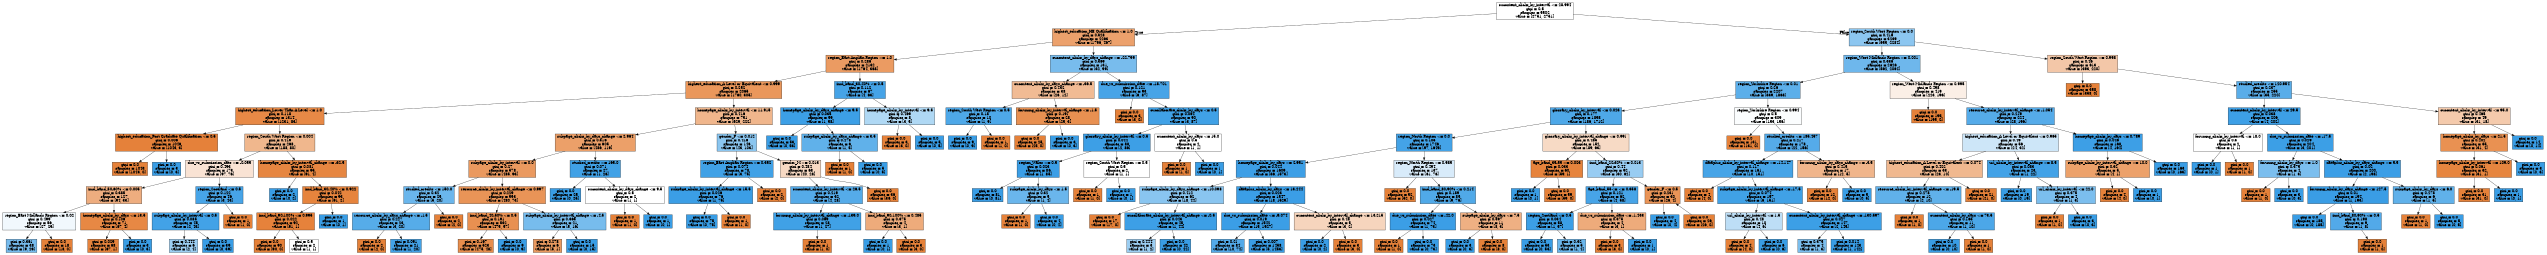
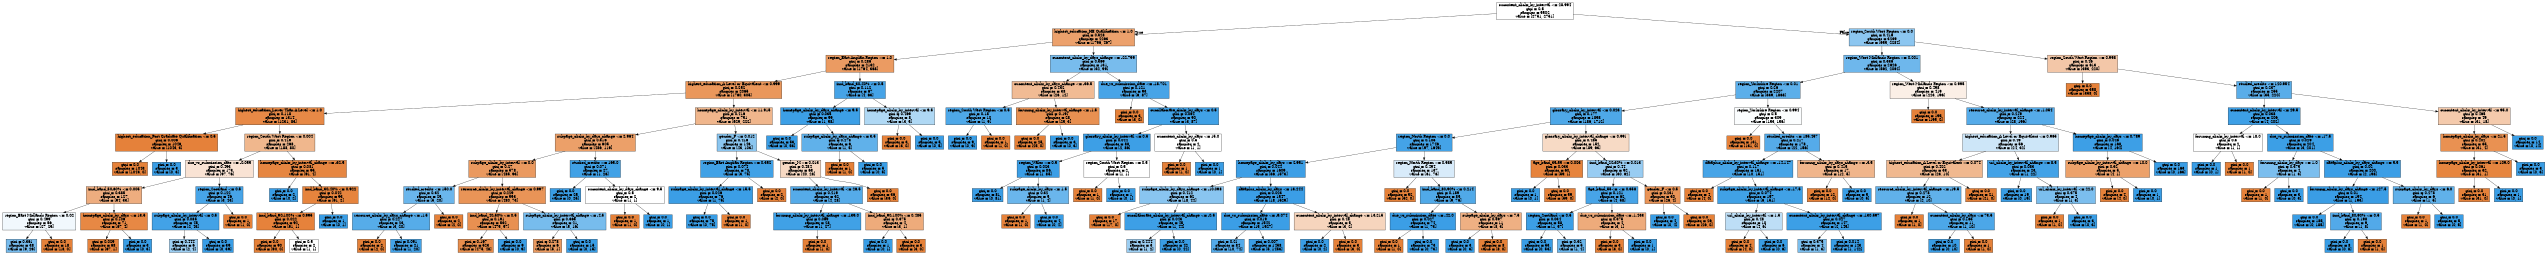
  digraph {
    node [color=black fillcolor="#e58139ff" shape=box style=filled]
    n1 [fillcolor="#e5813900" label="oucontent_clicks_by_interval <= 28.994\ngini = 0.5\nsamples = 5502\nvalue = [2751, 2751]"]
    n2 [fillcolor="#e58139bd" label="highest_education_HE Qualification <= 1.0\ngini = 0.328\nsamples = 2263\nvalue = [1796, 467]"]
    n3 [fillcolor="#399de594" label="region_South West Region <= 0.0\ngini = 0.416\nsamples = 3239\nvalue = [955, 2284]"]
    n4 [fillcolor="#e58139ca" label="region_East Anglian Region <= 1.0\ngini = 0.286\nsamples = 2132\nvalue = [1764, 368]"]
    n5 [fillcolor="#399de5ad" label="oucontent_clicks_by_days_change <= -22.799\ngini = 0.369\nsamples = 131\nvalue = [32, 99]"]
    n6 [fillcolor="#399de5ba" label="region_West Midlands Region <= 0.001\ngini = 0.336\nsamples = 2626\nvalue = [562, 2064]"]
    n7 [fillcolor="#e5813970" label="region_South West Region <= 0.998\ngini = 0.46\nsamples = 613\nvalue = [393, 220]"]
    n8 [fillcolor="#e58139d3" label="highest_education_A Level or Equivalent <= 0.999\ngini = 0.252\nsamples = 2065\nvalue = [1760, 305]"]
    n9 [fillcolor="#399de5ef" label="imd_band_30-40% <= 0.5\ngini = 0.112\nsamples = 67\nvalue = [4, 63]"]
    n10 [fillcolor="#e5813989" label="oucontent_clicks_by_days_change <= -36.5\ngini = 0.432\nsamples = 38\nvalue = [26, 12]"]
    n11 [fillcolor="#399de5ed" label="due_vs_submission_date <= -18.701\ngini = 0.121\nsamples = 93\nvalue = [6, 87]"]
    n12 [fillcolor="#e58139ee" label="highest_education_Lower Than A Level <= 1.0\ngini = 0.118\nsamples = 1314\nvalue = [1231, 83]"]
    n13 [fillcolor="#e5813994" label="homepage_clicks_by_interval <= 11.915\ngini = 0.416\nsamples = 751\nvalue = [529, 222]"]
    n14 [fillcolor="#399de5fb" label="homepage_clicks_by_days_change <= 9.5\ngini = 0.033\nsamples = 59\nvalue = [1, 58]"]
    n15 [fillcolor="#399de566" label="homepage_clicks_by_interval <= 9.5\ngini = 0.469\nsamples = 8\nvalue = [3, 5]"]
    n16 [fillcolor="#e58139fe" label="highest_education_Post Graduate Qualification <= 0.5\ngini = 0.006\nsamples = 1046\nvalue = [1043, 3]"]
    n17 [fillcolor="#e5813992" label="region_South West Region <= 0.004\ngini = 0.419\nsamples = 268\nvalue = [188, 80]"]
    n18 [fillcolor="#e58139c1" label="subpage_clicks_by_days_change <= 2.964\ngini = 0.316\nsamples = 605\nvalue = [486, 119]"]
    n19 [fillcolor="#399de595" label="gender_F <= 0.012\ngini = 0.416\nsamples = 146\nvalue = [43, 103]"]
    n20 [label="gini = 0.0\nsamples = 1043\nvalue = [1043, 0]"]
    n21 [fillcolor="#399de5ff" label="gini = 0.0\nsamples = 3\nvalue = [0, 3]"]
    n22 [fillcolor="#e5813937" label="due_vs_submission_date <= -0.055\ngini = 0.493\nsamples = 173\nvalue = [97, 76]"]
    n23 [fillcolor="#e58139f4" label="homepage_clicks_by_interval_change <= -32.5\ngini = 0.081\nsamples = 95\nvalue = [91, 4]"]
    n24 [fillcolor="#e58139a5" label="imd_band_50-60% <= 0.005\ngini = 0.385\nsamples = 127\nvalue = [94, 33]"]
    n25 [fillcolor="#399de5ed" label="region_Scotland <= 0.5\ngini = 0.122\nsamples = 46\nvalue = [3, 43]"]
    n26 [fillcolor="#399de5ff" label="gini = 0.0\nsamples = 2\nvalue = [0, 2]"]
    n27 [fillcolor="#e58139f9" label="imd_band_30-40% <= 0.922\ngini = 0.042\nsamples = 93\nvalue = [91, 2]"]
    n28 [fillcolor="#399de512" label="region_East Midlands Region <= 0.02\ngini = 0.499\nsamples = 56\nvalue = [27, 29]"]
    n29 [fillcolor="#e58139f0" label="homepage_clicks_by_days <= 13.5\ngini = 0.106\nsamples = 71\nvalue = [67, 4]"]
    n30 [fillcolor="#399de5f3" label="subpage_clicks_by_interval <= 0.5\ngini = 0.085\nsamples = 45\nvalue = [2, 43]"]
    n31 [label="gini = 0.0\nsamples = 1\nvalue = [1, 0]"]
    n32 [fillcolor="#399de5b0" label="gini = 0.361\nsamples = 38\nvalue = [9, 29]"]
    n33 [label="gini = 0.0\nsamples = 18\nvalue = [18, 0]"]
    n34 [fillcolor="#e58139fb" label="gini = 0.029\nsamples = 68\nvalue = [67, 1]"]
    n35 [fillcolor="#399de5ff" label="gini = 0.0\nsamples = 3\nvalue = [0, 3]"]
    n36 [fillcolor="#399de57f" label="gini = 0.444\nsamples = 6\nvalue = [2, 4]"]
    n37 [fillcolor="#399de5ff" label="gini = 0.0\nsamples = 39\nvalue = [0, 39]"]
    n38 [fillcolor="#e58139fc" label="imd_band_90-100% <= 0.995\ngini = 0.022\nsamples = 92\nvalue = [91, 1]"]
    n39 [fillcolor="#399de5ff" label="gini = 0.0\nsamples = 1\nvalue = [0, 1]"]
    n40 [label="gini = 0.0\nsamples = 90\nvalue = [90, 0]"]
    n41 [fillcolor="#e5813900" label="gini = 0.5\nsamples = 2\nvalue = [1, 1]"]
    n42 [fillcolor="#e58139ce" label="subpage_clicks_by_interval <= 0.0\ngini = 0.27\nsamples = 578\nvalue = [485, 93]"]
    n43 [fillcolor="#399de5f5" label="studied_credits <= 165.0\ngini = 0.071\nsamples = 27\nvalue = [1, 26]"]
    n44 [fillcolor="#399de5f5" label="region_East Anglian Region <= 0.352\ngini = 0.074\nsamples = 78\nvalue = [3, 75]"]
    n45 [fillcolor="#e581394d" label="gender_M <= 0.013\ngini = 0.484\nsamples = 68\nvalue = [40, 28]"]
    n46 [fillcolor="#399de5bf" label="studied_credits <= 150.0\ngini = 0.32\nsamples = 25\nvalue = [5, 20]"]
    n47 [fillcolor="#e58139d8" label="resource_clicks_by_interval_change <= 0.997\ngini = 0.229\nsamples = 553\nvalue = [480, 73]"]
    n48 [fillcolor="#399de5ff" label="gini = 0.0\nsamples = 25\nvalue = [0, 25]"]
    n49 [fillcolor="#e5813900" label="oucontent_clicks_by_days_change <= 9.5\ngini = 0.5\nsamples = 2\nvalue = [1, 1]"]
    n50 [fillcolor="#399de5d9" label="resource_clicks_by_days_change <= -1.5\ngini = 0.227\nsamples = 23\nvalue = [3, 20]"]
    n51 [label="gini = 0.0\nsamples = 2\nvalue = [2, 0]"]
    n52 [fillcolor="#e58139e0" label="imd_band_40-50% <= 0.5\ngini = 0.191\nsamples = 532\nvalue = [475, 57]"]
    n53 [fillcolor="#399de5af" label="subpage_clicks_by_interval_change <= -4.5\ngini = 0.363\nsamples = 21\nvalue = [5, 16]"]
    n54 [label="gini = 0.0\nsamples = 2\nvalue = [2, 0]"]
    n55 [fillcolor="#399de5f2" label="gini = 0.091\nsamples = 21\nvalue = [1, 20]"]
    n56 [fillcolor="#e58139e5" label="gini = 0.167\nsamples = 523\nvalue = [475, 48]"]
    n57 [fillcolor="#399de5ff" label="gini = 0.0\nsamples = 9\nvalue = [0, 9]"]
    n58 [fillcolor="#e58139cc" label="gini = 0.278\nsamples = 6\nvalue = [5, 1]"]
    n59 [fillcolor="#399de5ff" label="gini = 0.0\nsamples = 15\nvalue = [0, 15]"]
    n60 [label="gini = 0.0\nsamples = 1\nvalue = [1, 0]"]
    n61 [fillcolor="#399de5ff" label="gini = 0.0\nsamples = 1\nvalue = [0, 1]"]
    n62 [fillcolor="#399de5fc" label="subpage_clicks_by_interval_change <= 15.5\ngini = 0.026\nsamples = 76\nvalue = [1, 75]"]
    n63 [label="gini = 0.0\nsamples = 2\nvalue = [2, 0]"]
    n64 [fillcolor="#399de5db" label="oucontent_clicks_by_interval <= 26.5\ngini = 0.219\nsamples = 32\nvalue = [4, 28]"]
    n65 [label="gini = 0.0\nsamples = 36\nvalue = [36, 0]"]
    n66 [fillcolor="#399de5ff" label="gini = 0.0\nsamples = 75\nvalue = [0, 75]"]
    n67 [label="gini = 0.0\nsamples = 1\nvalue = [1, 0]"]
    n68 [fillcolor="#399de5f6" label="forumng_clicks_by_interval_change <= -139.0\ngini = 0.069\nsamples = 28\nvalue = [1, 27]"]
    n69 [fillcolor="#e58139aa" label="imd_band_90-100% <= 0.485\ngini = 0.375\nsamples = 4\nvalue = [3, 1]"]
    n70 [label="gini = 0.0\nsamples = 1\nvalue = [1, 0]"]
    n71 [fillcolor="#399de5ff" label="gini = 0.0\nsamples = 1\nvalue = [0, 1]"]
    n72 [label="gini = 0.0\nsamples = 3\nvalue = [3, 0]"]
    n73 [fillcolor="#399de5ff" label="gini = 0.0\nsamples = 53\nvalue = [0, 53]"]
    n74 [fillcolor="#399de5cc" label="subpage_clicks_by_days_change <= 3.5\ngini = 0.278\nsamples = 6\nvalue = [1, 5]"]
    n75 [label="gini = 0.0\nsamples = 3\nvalue = [3, 0]"]
    n76 [fillcolor="#399de5ff" label="gini = 0.0\nsamples = 5\nvalue = [0, 5]"]
    n77 [label="gini = 0.0\nsamples = 1\nvalue = [1, 0]"]
    n78 [fillcolor="#399de5ff" label="gini = 0.0\nsamples = 5\nvalue = [0, 5]"]
    n79 [fillcolor="#399de5e3" label="region_South West Region <= 0.5\ngini = 0.18\nsamples = 10\nvalue = [1, 9]"]
    n80 [fillcolor="#e58139e0" label="forumng_clicks_by_interval_change <= -1.5\ngini = 0.191\nsamples = 28\nvalue = [25, 3]"]
    n81 [label="gini = 0.0\nsamples = 3\nvalue = [3, 0]"]
    n82 [fillcolor="#399de5f6" label="oucollaborate_clicks_by_days <= 0.5\ngini = 0.064\nsamples = 90\nvalue = [3, 87]"]
    n83 [fillcolor="#399de5ff" label="gini = 0.0\nsamples = 9\nvalue = [0, 9]"]
    n84 [label="gini = 0.0\nsamples = 1\nvalue = [1, 0]"]
    n85 [label="gini = 0.0\nsamples = 25\nvalue = [25, 0]"]
    n86 [fillcolor="#399de5ff" label="gini = 0.0\nsamples = 3\nvalue = [0, 3]"]
    n87 [fillcolor="#399de5f9" label="glossary_clicks_by_interval <= 0.5\ngini = 0.044\nsamples = 88\nvalue = [2, 86]"]
    n88 [fillcolor="#e5813900" label="oucontent_clicks_by_days <= 15.0\ngini = 0.5\nsamples = 2\nvalue = [1, 1]"]
    n89 [fillcolor="#399de5fc" label="region_Wales <= 0.5\ngini = 0.023\nsamples = 86\nvalue = [1, 85]"]
    n90 [fillcolor="#e5813900" label="region_South West Region <= 0.5\ngini = 0.5\nsamples = 2\nvalue = [1, 1]"]
    n91 [label="gini = 0.0\nsamples = 1\nvalue = [1, 0]"]
    n92 [fillcolor="#399de5ff" label="gini = 0.0\nsamples = 1\nvalue = [0, 1]"]
    n93 [fillcolor="#399de5ff" label="gini = 0.0\nsamples = 81\nvalue = [0, 81]"]
    n94 [fillcolor="#399de5bf" label="subpage_clicks_by_days <= 1.5\ngini = 0.32\nsamples = 5\nvalue = [1, 4]"]
    n95 [label="gini = 0.0\nsamples = 1\nvalue = [1, 0]"]
    n96 [fillcolor="#399de5ff" label="gini = 0.0\nsamples = 1\nvalue = [0, 1]"]
    n97 [label="gini = 0.0\nsamples = 1\nvalue = [1, 0]"]
    n98 [fillcolor="#399de5ff" label="gini = 0.0\nsamples = 4\nvalue = [0, 4]"]
    n99 [fillcolor="#399de5d1" label="region_Yorkshire Region <= 0.01\ngini = 0.26\nsamples = 2207\nvalue = [339, 1868]"]
    n100 [fillcolor="#e581391f" label="region_West Midlands Region <= 0.995\ngini = 0.498\nsamples = 419\nvalue = [223, 196]"]
    n101 [label="gini = 0.0\nsamples = 358\nvalue = [358, 0]"]
    n102 [fillcolor="#399de5d6" label="studied_credits <= 120.954\ngini = 0.237\nsamples = 255\nvalue = [35, 220]"]
    n103 [fillcolor="#399de5e3" label="glossary_clicks_by_interval <= 0.023\ngini = 0.177\nsamples = 1898\nvalue = [186, 1712]"]
    n104 [fillcolor="#399de505" label="region_Yorkshire Region <= 0.994\ngini = 0.5\nsamples = 309\nvalue = [153, 156]"]
    n105 [label="gini = 0.0\nsamples = 195\nvalue = [195, 0]"]
    n106 [fillcolor="#399de5db" label="resource_clicks_by_interval_change <= -1.054\ngini = 0.219\nsamples = 224\nvalue = [28, 196]"]
    n107 [fillcolor="#399de5f0" label="region_North Region <= 0.0\ngini = 0.105\nsamples = 1746\nvalue = [97, 1649]"]
    n108 [fillcolor="#e581394a" label="glossary_clicks_by_interval_change <= 0.991\ngini = 0.485\nsamples = 152\nvalue = [89, 63]"]
    n109 [label="gini = 0.0\nsamples = 131\nvalue = [131, 0]"]
    n110 [fillcolor="#399de5db" label="studied_credits <= 185.457\ngini = 0.217\nsamples = 178\nvalue = [22, 156]"]
    n111 [fillcolor="#399de5f9" label="homepage_clicks_by_days <= 2.951\ngini = 0.044\nsamples = 1609\nvalue = [36, 1573]"]
    n112 [fillcolor="#399de532" label="region_North Region <= 0.985\ngini = 0.494\nsamples = 137\nvalue = [61, 76]"]
    n113 [fillcolor="#e58139fb" label="age_band_35-55 <= 0.023\ngini = 0.033\nsamples = 60\nvalue = [59, 1]"]
    n114 [fillcolor="#399de584" label="imd_band_20-30% <= 0.013\ngini = 0.44\nsamples = 92\nvalue = [30, 62]"]
    n115 [fillcolor="#399de597" label="subpage_clicks_by_days_change <= -10.098\ngini = 0.412\nsamples = 62\nvalue = [18, 44]"]
    n116 [fillcolor="#399de5fc" label="dataplus_clicks_by_days <= 13.244\ngini = 0.023\nsamples = 1547\nvalue = [18, 1529]"]
    n117 [label="gini = 0.0\nsamples = 52\nvalue = [52, 0]"]
    n118 [fillcolor="#399de5e1" label="imd_band_80-90% <= 0.214\ngini = 0.189\nsamples = 85\nvalue = [9, 76]"]
    n119 [label="gini = 0.0\nsamples = 17\nvalue = [17, 0]"]
    n120 [fillcolor="#399de5f9" label="oucollaborate_clicks_by_interval_change <= -0.5\ngini = 0.043\nsamples = 45\nvalue = [1, 44]"]
    n121 [fillcolor="#399de5fc" label="due_vs_submission_date <= -9.074\ngini = 0.019\nsamples = 1542\nvalue = [15, 1527]"]
    n122 [fillcolor="#e5813955" label="oucontent_clicks_by_interval_change <= 13.215\ngini = 0.48\nsamples = 5\nvalue = [3, 2]"]
    n123 [fillcolor="#399de57f" label="gini = 0.444\nsamples = 3\nvalue = [1, 2]"]
    n124 [fillcolor="#399de5ff" label="gini = 0.0\nsamples = 42\nvalue = [0, 42]"]
    n125 [fillcolor="#399de5dd" label="gini = 0.21\nsamples = 84\nvalue = [10, 74]"]
    n126 [fillcolor="#399de5fe" label="gini = 0.007\nsamples = 1458\nvalue = [5, 1453]"]
    n127 [fillcolor="#399de5ff" label="gini = 0.0\nsamples = 2\nvalue = [0, 2]"]
    n128 [label="gini = 0.0\nsamples = 3\nvalue = [3, 0]"]
    n129 [fillcolor="#399de5fc" label="due_vs_submission_date <= -42.0\ngini = 0.027\nsamples = 74\nvalue = [1, 73]"]
    n130 [fillcolor="#e581399f" label="subpage_clicks_by_days <= 7.5\ngini = 0.397\nsamples = 11\nvalue = [8, 3]"]
    n131 [label="gini = 0.0\nsamples = 1\nvalue = [1, 0]"]
    n132 [fillcolor="#399de5ff" label="gini = 0.0\nsamples = 73\nvalue = [0, 73]"]
    n133 [fillcolor="#399de5ff" label="gini = 0.0\nsamples = 3\nvalue = [0, 3]"]
    n134 [label="gini = 0.0\nsamples = 8\nvalue = [8, 0]"]
    n135 [fillcolor="#399de5ff" label="gini = 0.0\nsamples = 1\nvalue = [0, 1]"]
    n136 [label="gini = 0.0\nsamples = 59\nvalue = [59, 0]"]
    n137 [fillcolor="#399de5ed" label="age_band_55<= <= 0.358\ngini = 0.121\nsamples = 62\nvalue = [4, 58]"]
    n138 [fillcolor="#e58139d8" label="gender_F <= 0.5\ngini = 0.231\nsamples = 30\nvalue = [26, 4]"]
    n139 [fillcolor="#399de5fb" label="region_Scotland <= 0.5\ngini = 0.034\nsamples = 58\nvalue = [1, 57]"]
    n140 [fillcolor="#e58139aa" label="due_vs_submission_date <= -1.433\ngini = 0.375\nsamples = 4\nvalue = [3, 1]"]
    n141 [fillcolor="#399de5ff" label="gini = 0.0\nsamples = 4\nvalue = [0, 4]"]
    n142 [label="gini = 0.0\nsamples = 26\nvalue = [26, 0]"]
    n143 [fillcolor="#399de5ff" label="gini = 0.0\nsamples = 53\nvalue = [0, 53]"]
    n144 [fillcolor="#399de5bf" label="gini = 0.32\nsamples = 5\nvalue = [1, 4]"]
    n145 [label="gini = 0.0\nsamples = 3\nvalue = [3, 0]"]
    n146 [fillcolor="#399de5ff" label="gini = 0.0\nsamples = 1\nvalue = [0, 1]"]
    n147 [fillcolor="#399de5ee" label="dataplus_clicks_by_interval_change <= -14.147\ngini = 0.117\nsamples = 161\nvalue = [10, 151]"]
    n148 [fillcolor="#e5813995" label="forumng_clicks_by_days_change <= -3.5\ngini = 0.415\nsamples = 17\nvalue = [12, 5]"]
    n149 [label="gini = 0.0\nsamples = 4\nvalue = [4, 0]"]
    n150 [fillcolor="#399de5f5" label="subpage_clicks_by_interval_change <= -17.5\ngini = 0.074\nsamples = 157\nvalue = [6, 151]"]
    n151 [label="gini = 0.0\nsamples = 12\nvalue = [12, 0]"]
    n152 [fillcolor="#399de5ff" label="gini = 0.0\nsamples = 5\nvalue = [0, 5]"]
    n153 [fillcolor="#399de555" label="url_clicks_by_interval <= 1.5\ngini = 0.48\nsamples = 10\nvalue = [4, 6]"]
    n154 [fillcolor="#399de5fb" label="oucontent_clicks_by_interval_change <= -130.597\ngini = 0.027\nsamples = 147\nvalue = [2, 145]"]
    n155 [label="gini = 0.0\nsamples = 4\nvalue = [4, 0]"]
    n156 [fillcolor="#399de5ff" label="gini = 0.0\nsamples = 6\nvalue = [0, 6]"]
    n157 [fillcolor="#399de5aa" label="gini = 0.375\nsamples = 4\nvalue = [1, 3]"]
    n158 [fillcolor="#399de5fd" label="gini = 0.014\nsamples = 143\nvalue = [1, 142]"]
    n159 [fillcolor="#399de540" label="highest_education_A Level or Equivalent <= 0.965\ngini = 0.49\nsamples = 56\nvalue = [24, 32]"]
    n160 [fillcolor="#399de5f9" label="homepage_clicks_by_days <= 0.789\ngini = 0.046\nsamples = 168\nvalue = [4, 164]"]
    n161 [fillcolor="#e5813990" label="highest_education_A Level or Equivalent <= 0.074\ngini = 0.422\nsamples = 33\nvalue = [23, 10]"]
    n162 [fillcolor="#399de5f3" label="url_clicks_by_interval_change <= 8.5\ngini = 0.083\nsamples = 23\nvalue = [1, 22]"]
    n163 [fillcolor="#e58139bf" label="subpage_clicks_by_interval_change <= 10.0\ngini = 0.32\nsamples = 5\nvalue = [4, 1]"]
    n164 [fillcolor="#399de5ff" label="gini = 0.0\nsamples = 163\nvalue = [0, 163]"]
    n165 [fillcolor="#399de5cc" label="resource_clicks_by_interval_change <= -19.5\ngini = 0.278\nsamples = 12\nvalue = [2, 10]"]
    n166 [label="gini = 0.0\nsamples = 21\nvalue = [21, 0]"]
    n167 [fillcolor="#399de5ff" label="gini = 0.0\nsamples = 19\nvalue = [0, 19]"]
    n168 [fillcolor="#399de5aa" label="url_clicks_by_interval <= 22.0\ngini = 0.375\nsamples = 4\nvalue = [1, 3]"]
    n169 [label="gini = 0.0\nsamples = 1\nvalue = [1, 0]"]
    n170 [fillcolor="#399de5e6" label="oucontent_clicks_by_days <= 73.5\ngini = 0.165\nsamples = 11\nvalue = [1, 10]"]
    n171 [fillcolor="#399de5ff" label="gini = 0.0\nsamples = 10\nvalue = [0, 10]"]
    n172 [label="gini = 0.0\nsamples = 1\nvalue = [1, 0]"]
    n173 [label="gini = 0.0\nsamples = 1\nvalue = [1, 0]"]
    n174 [fillcolor="#399de5ff" label="gini = 0.0\nsamples = 3\nvalue = [0, 3]"]
    n175 [label="gini = 0.0\nsamples = 4\nvalue = [4, 0]"]
    n176 [fillcolor="#399de5ff" label="gini = 0.0\nsamples = 1\nvalue = [0, 1]"]
    n177 [fillcolor="#399de5fa" label="oucontent_clicks_by_interval <= 29.5\ngini = 0.038\nsamples = 206\nvalue = [4, 202]"]
    n178 [fillcolor="#e581396b" label="oucontent_clicks_by_interval <= 95.0\ngini = 0.465\nsamples = 49\nvalue = [31, 18]"]
    n179 [fillcolor="#e5813900" label="forumng_clicks_by_interval <= 18.0\ngini = 0.5\nsamples = 2\nvalue = [1, 1]"]
    n180 [fillcolor="#399de5fb" label="due_vs_submission_date <= -17.5\ngini = 0.029\nsamples = 204\nvalue = [3, 201]"]
    n181 [fillcolor="#e58139de" label="homepage_clicks_by_days <= 21.5\ngini = 0.202\nsamples = 35\nvalue = [31, 4]"]
    n182 [fillcolor="#399de5ff" label="gini = 0.0\nsamples = 14\nvalue = [0, 14]"]
    n183 [fillcolor="#399de5ff" label="gini = 0.0\nsamples = 1\nvalue = [0, 1]"]
    n184 [label="gini = 0.0\nsamples = 1\nvalue = [1, 0]"]
    n185 [fillcolor="#399de5aa" label="forumng_clicks_by_days <= 1.0\ngini = 0.375\nsamples = 4\nvalue = [1, 3]"]
    n186 [fillcolor="#399de5fc" label="dataplus_clicks_by_days_change <= 5.5\ngini = 0.02\nsamples = 200\nvalue = [2, 198]"]
    n187 [label="gini = 0.0\nsamples = 1\nvalue = [1, 0]"]
    n188 [fillcolor="#399de5ff" label="gini = 0.0\nsamples = 3\nvalue = [0, 3]"]
    n189 [fillcolor="#399de5fe" label="forumng_clicks_by_days_change <= 127.5\ngini = 0.01\nsamples = 194\nvalue = [1, 193]"]
    n190 [fillcolor="#399de5cc" label="subpage_clicks_by_days <= 6.0\ngini = 0.278\nsamples = 6\nvalue = [1, 5]"]
    n191 [fillcolor="#399de5ff" label="gini = 0.0\nsamples = 185\nvalue = [0, 185]"]
    n192 [fillcolor="#399de5df" label="imd_band_80-90% <= 0.5\ngini = 0.198\nsamples = 9\nvalue = [1, 8]"]
    n193 [label="gini = 0.0\nsamples = 1\nvalue = [1, 0]"]
    n194 [fillcolor="#399de5ff" label="gini = 0.0\nsamples = 5\nvalue = [0, 5]"]
+   n195 [fillcolor="#399de5ff" label="gini = 0.0\nsamples = 8\nvalue = [0, 8]"]
    n196 [label="gini = 0.0\nsamples = 1\nvalue = [1, 0]"]
    n197 [fillcolor="#e58139f7" label="homepage_clicks_by_interval <= 109.0\ngini = 0.061\nsamples = 32\nvalue = [31, 1]"]
    n198 [fillcolor="#399de5ff" label="gini = 0.0\nsamples = 3\nvalue = [0, 3]"]
    n199 [label="gini = 0.0\nsamples = 31\nvalue = [31, 0]"]
    n200 [fillcolor="#399de5ff" label="gini = 0.0\nsamples = 1\nvalue = [0, 1]"]
    n1 -> n2 [headlabel=True labelangle=45 labeldistance=2.5]
    n1 -> n3 [headlabel=False labelangle=-45 labeldistance=2.5]
    n2 -> n4
    n2 -> n5
    n3 -> n6
    n3 -> n7
    n4 -> n8
    n4 -> n9
    n5 -> n10
    n5 -> n11
    n6 -> n99
    n6 -> n100
    n7 -> n101
    n7 -> n102
    n8 -> n12
    n8 -> n13
    n9 -> n14
    n9 -> n15
    n10 -> n79
    n10 -> n80
    n11 -> n81
    n11 -> n82
    n12 -> n16
    n12 -> n17
    n13 -> n18
    n13 -> n19
    n14 -> n73
    n14 -> n74
    n15 -> n75
    n15 -> n76
    n16 -> n20
    n16 -> n21
    n17 -> n22
    n17 -> n23
    n18 -> n42
    n18 -> n43
    n19 -> n44
    n19 -> n45
    n22 -> n24
    n22 -> n25
    n23 -> n26
    n23 -> n27
    n24 -> n28
    n24 -> n29
    n25 -> n30
    n25 -> n31
    n27 -> n38
    n27 -> n39
    n28 -> n32
    n28 -> n33
    n29 -> n34
    n29 -> n35
    n30 -> n36
    n30 -> n37
    n38 -> n40
    n38 -> n41
    n42 -> n46
    n42 -> n47
    n43 -> n48
    n43 -> n49
    n44 -> n62
    n44 -> n63
    n45 -> n64
    n45 -> n65
    n46 -> n50
    n46 -> n51
    n47 -> n52
    n47 -> n53
    n49 -> n60
    n49 -> n61
    n50 -> n54
    n50 -> n55
    n52 -> n56
    n52 -> n57
    n53 -> n58
    n53 -> n59
    n62 -> n66
    n62 -> n67
    n64 -> n68
    n64 -> n69
    n68 -> n70
    n69 -> n71
    n69 -> n72
    n74 -> n77
    n74 -> n78
    n79 -> n83
    n79 -> n84
    n80 -> n85
    n80 -> n86
    n82 -> n87
    n82 -> n88
    n87 -> n89
    n87 -> n90
    n88 -> n91
    n88 -> n92
    n89 -> n93
    n89 -> n94
    n90 -> n95
    n90 -> n96
    n94 -> n97
    n94 -> n98
    n99 -> n103
    n99 -> n104
    n100 -> n105
    n100 -> n106
    n102 -> n177
    n102 -> n178
    n103 -> n107
    n103 -> n108
    n104 -> n109
    n104 -> n110
    n106 -> n159
    n106 -> n160
    n107 -> n111
    n107 -> n112
    n108 -> n113
    n108 -> n114
    n110 -> n147
    n110 -> n148
    n111 -> n115
    n111 -> n116
    n112 -> n117
    n112 -> n118
    n113 -> n135
    n113 -> n136
    n114 -> n137
    n114 -> n138
    n115 -> n119
    n115 -> n120
    n116 -> n121
    n116 -> n122
    n118 -> n129
    n118 -> n130
    n120 -> n123
    n120 -> n124
    n121 -> n125
    n121 -> n126
    n122 -> n127
    n122 -> n128
    n129 -> n131
    n129 -> n132
    n130 -> n133
    n130 -> n134
    n137 -> n139
    n137 -> n140
    n138 -> n141
-   n142 -> n138
+   n138 -> n142
    n139 -> n143
    n139 -> n144
    n140 -> n145
    n140 -> n146
    n147 -> n149
    n147 -> n150
    n148 -> n151
    n148 -> n152
    n150 -> n153
    n150 -> n154
    n153 -> n155
    n153 -> n156
    n154 -> n157
    n154 -> n158
    n159 -> n161
    n159 -> n162
    n160 -> n163
    n160 -> n164
    n161 -> n165
    n161 -> n166
    n162 -> n167
    n162 -> n168
    n163 -> n175
    n163 -> n176
    n165 -> n169
    n165 -> n170
    n168 -> n173
    n168 -> n174
    n170 -> n171
    n170 -> n172
    n177 -> n179
    n177 -> n180
    n178 -> n181
    n178 -> n182
    n179 -> n183
    n179 -> n184
    n180 -> n185
    n180 -> n186
    n181 -> n197
    n181 -> n198
    n185 -> n187
    n185 -> n188
    n186 -> n189
    n186 -> n190
    n189 -> n191
    n189 -> n192
    n190 -> n193
    n190 -> n194
+   n192 -> n195
    n192 -> n196
    n197 -> n199
    n197 -> n200
  }
